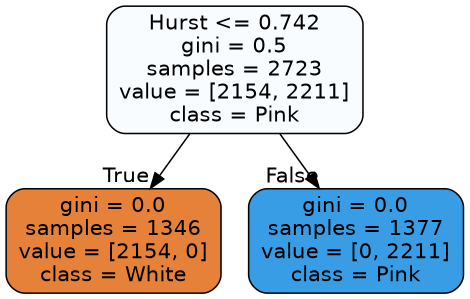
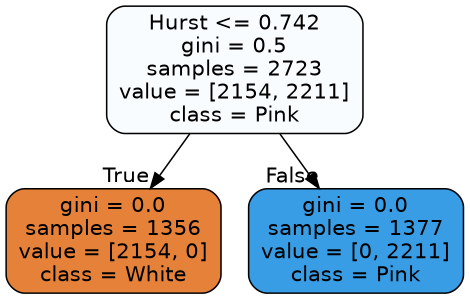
  digraph {
    node [color=black fontname=helvetica shape=box style="filled, rounded"]
    edge [fontname=helvetica labeldistance=2.5]
    n1 [fillcolor="#399de507" label="Hurst <= 0.742\ngini = 0.5\nsamples = 2723\nvalue = [2154, 2211]\nclass = Pink"]
-   n2 [fillcolor="#e58139ff" label="gini = 0.0\nsamples = 1346\nvalue = [2154, 0]\nclass = White"]
+   n2 [fillcolor="#e58139ff" label="gini = 0.0\nsamples = 1356\nvalue = [2154, 0]\nclass = White"]
    n3 [fillcolor="#399de5ff" label="gini = 0.0\nsamples = 1377\nvalue = [0, 2211]\nclass = Pink"]
    n1 -> n2 [headlabel=True labelangle=45]
    n1 -> n3 [headlabel=False labelangle=-45]
  }
